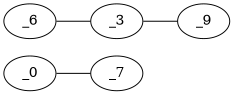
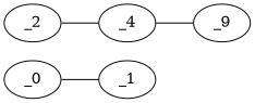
  graph {
    rankdir=LR
    _0 [x=0.879931 y=2.68117]
-   _1 [x=0.94 y=0.67 label=_7]
-   _2 [x=2.23234 y=0.478769 label=_6]
-   _3 [x=2.02568 y=2.93996]
+   _1 [x=0.94 y=0.67]
+   _2 [x=2.23234 y=0.478769]
+   _3 [x=2.02568 y=2.93996 label=_4]
    n5 [label=_9 x=0.979975 y=2.44433]
    _0 -- _1
    _2 -- _3
    _3 -- n5
  }
